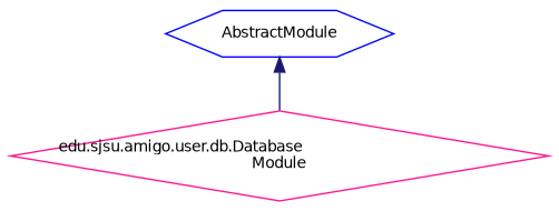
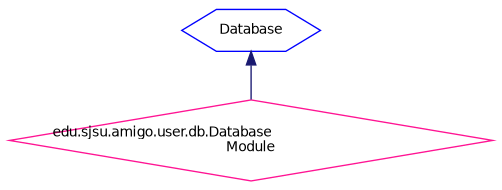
  digraph {
    rankdir=TB
    node [fillcolor=white fontname=Helvetica fontsize=10 style=filled]
-   n1 [color=blue height=0.2 label=AbstractModule shape=hexagon width=0.4]
+   n1 [color=blue height=0.2 label=Database shape=hexagon width=0.4]
    n2 [color=deeppink height=0.2 label="edu.sjsu.amigo.user.db.Database\lModule" shape=diamond width=0.4]
    n1 -> n2 [color=midnightblue dir=back fontname=Helvetica fontsize=10 labelfontname=Helvetica labelfontsize=10 style=solid]
  }
